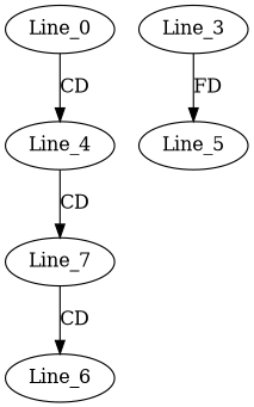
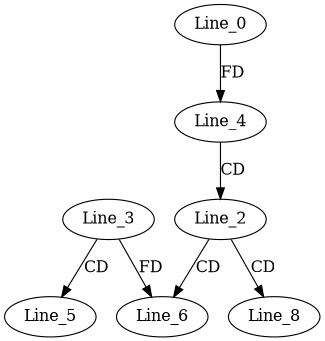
  digraph {
    n1 [label=Line_4]
    Line_0
-   Line_2 [label=Line_7]
+   Line_2
    Line_6
+   Line_8
    Line_3
    Line_5
    n1 -> Line_2 [label=CD]
-   Line_0 -> n1 [label=CD]
+   Line_0 -> n1 [label=FD]
    Line_2 -> Line_6 [label=CD]
-   Line_3 -> Line_5 [label=FD]
+   Line_2 -> Line_8 [label=CD]
+   Line_3 -> Line_6 [label=FD]
+   Line_3 -> Line_5 [label=CD]
  }
